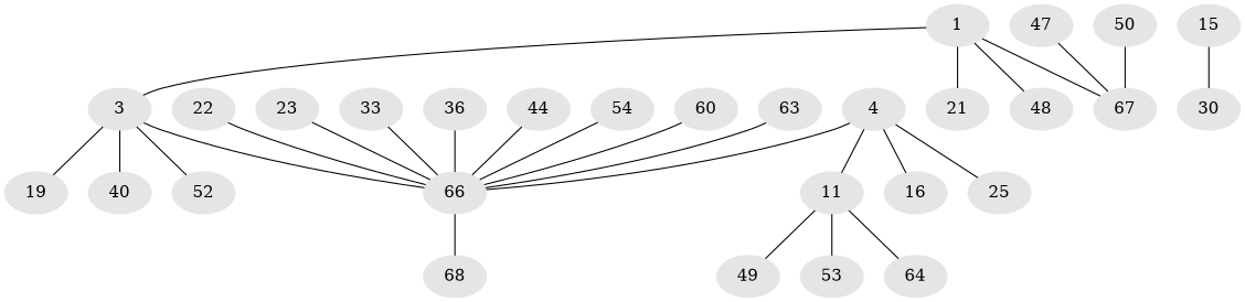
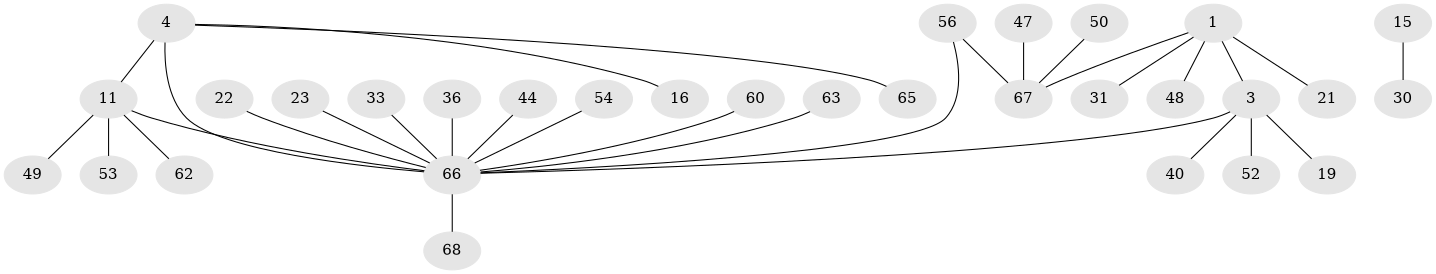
  graph {
    node [color=gray90 style=filled]
    3 [super="+2"]
    19
    40
    52
    66 [super="+26+55+59"]
    1
    21
+   31
    n9 [label=48]
    67 [super="+9+27+28+42+43+46"]
    68
    11 [super="+8"]
    49
    53
-   62 [label=64]
+   62
    4
    16
-   65 [label=25]
+   65
    15
    30
    22
    23
    33
    36
    44 [super="+17"]
    47
    50
    54
+   56
    60 [super="+48"]
    63
    3 -- 19
    3 -- 40
    3 -- 52
    3 -- 66 [weight=3]
    66 -- 68
    1 -- 3 [weight=2]
    1 -- 21
+   1 -- 31
    1 -- n9
    1 -- 67
+   11 -- 66 [weight=3]
    11 -- 49
    11 -- 53
    11 -- 62
    4 -- 66 [weight=2]
    4 -- 11 [weight=2]
    4 -- 16
    4 -- 65
    15 -- 30
    22 -- 66
    23 -- 66
    33 -- 66
    36 -- 66
    44 -- 66
    47 -- 67
    50 -- 67
    54 -- 66
+   56 -- 66
+   56 -- 67
    60 -- 66
    63 -- 66
  }
